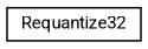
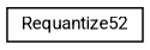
  digraph {
    rankdir=LR
    fontname=Roboto
-   n1 [color=black fillcolor=white fontname=Roboto fontsize=10 height=0.2 label=Requantize32 shape=record style=filled width=0.4]
+   n1 [color=black fillcolor=white fontname=Roboto fontsize=10 height=0.2 label=Requantize52 shape=record style=filled width=0.4]
  }
